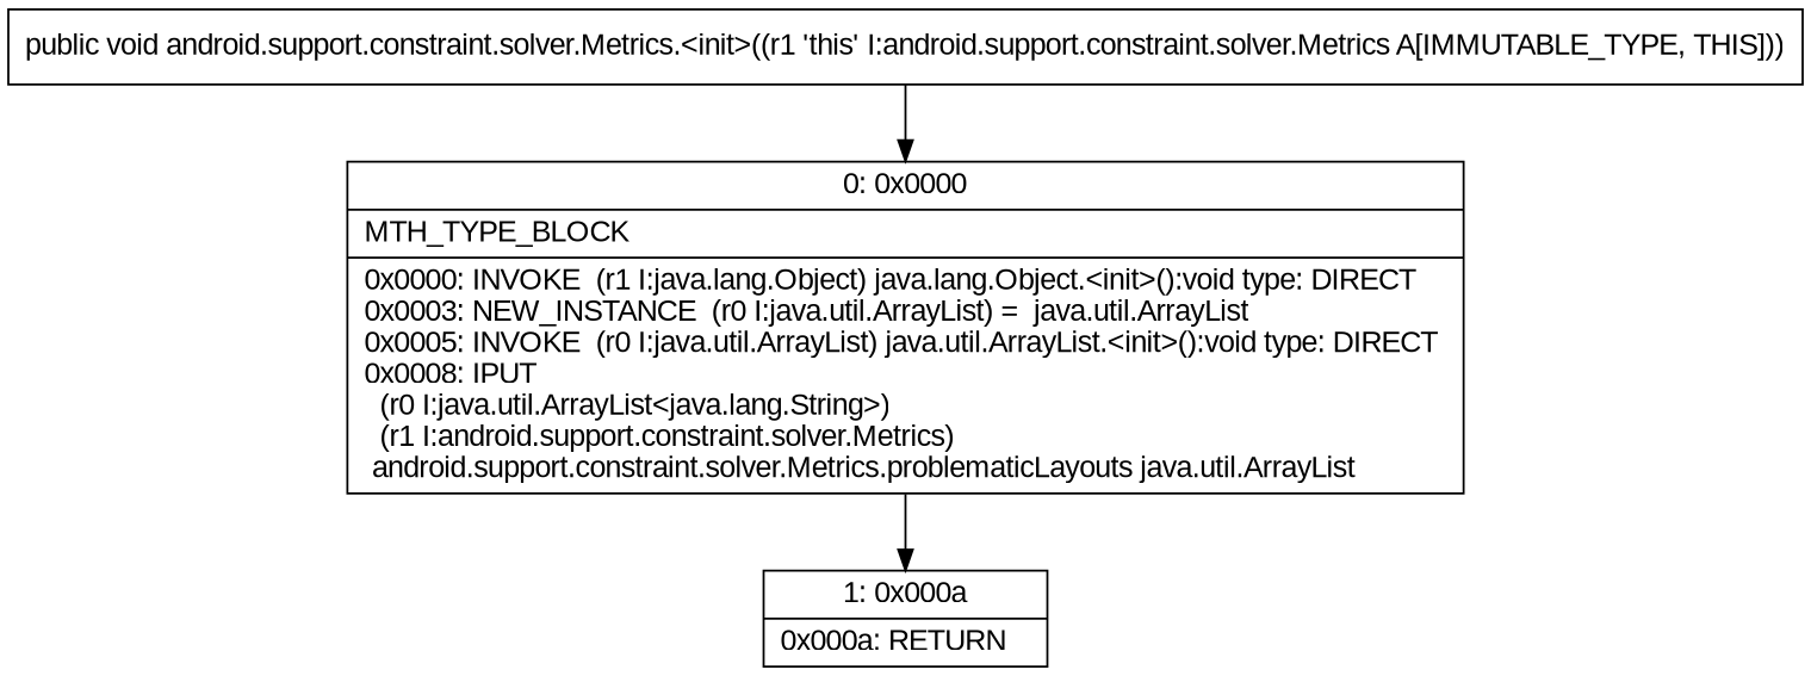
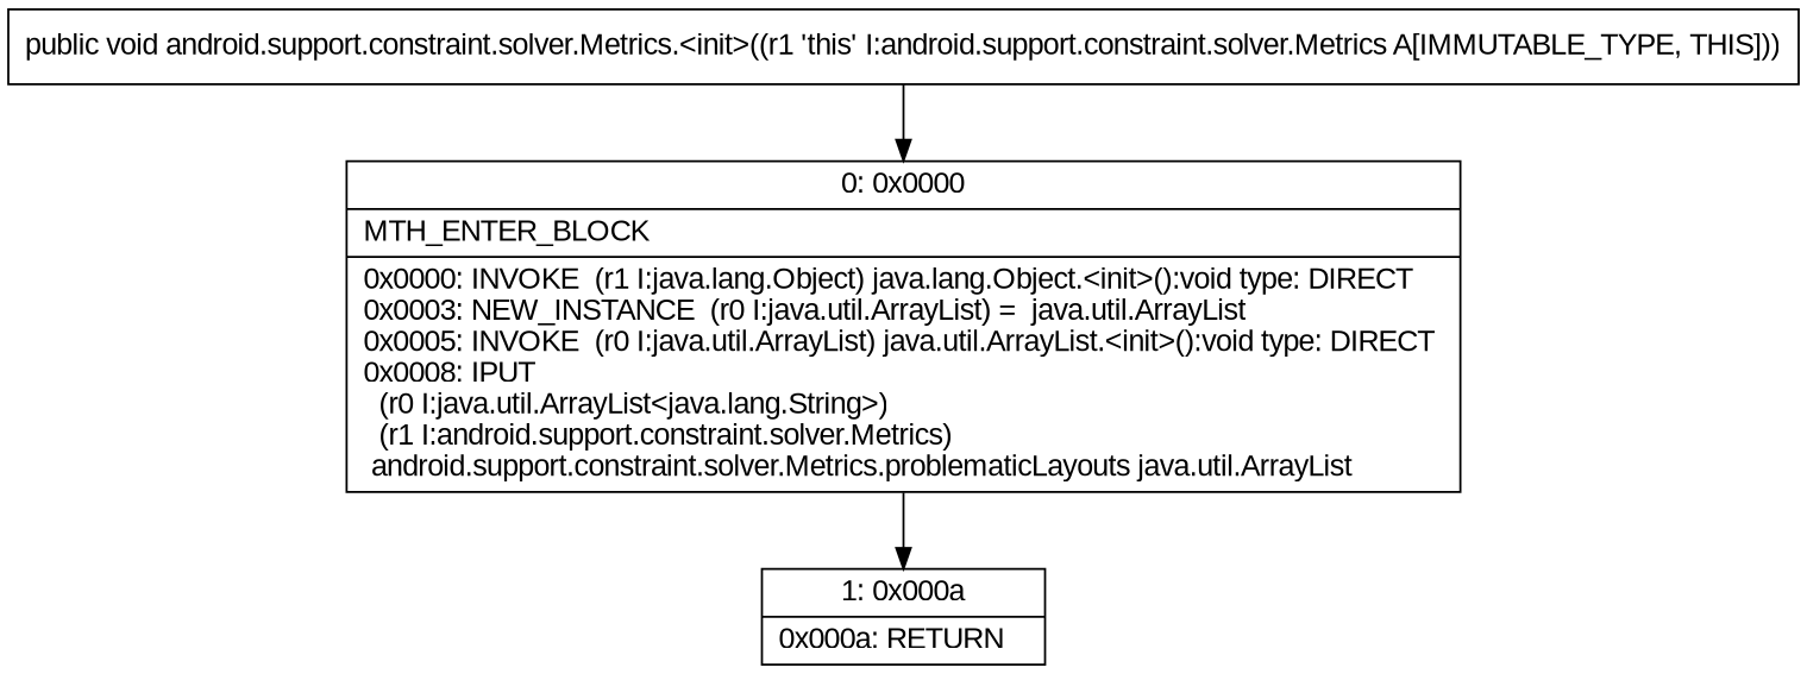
  digraph {
    fontname="Liberation Sans"
    node [shape=record fontname="Liberation Sans"]
    edge [fontname="Liberation Sans"]
-   n1 [label="{0\:\ 0x0000|MTH_TYPE_BLOCK\l|0x0000: INVOKE  (r1 I:java.lang.Object) java.lang.Object.\<init\>():void type: DIRECT \l0x0003: NEW_INSTANCE  (r0 I:java.util.ArrayList) =  java.util.ArrayList \l0x0005: INVOKE  (r0 I:java.util.ArrayList) java.util.ArrayList.\<init\>():void type: DIRECT \l0x0008: IPUT  \l  (r0 I:java.util.ArrayList\<java.lang.String\>)\l  (r1 I:android.support.constraint.solver.Metrics)\l android.support.constraint.solver.Metrics.problematicLayouts java.util.ArrayList \l}"]
+   n1 [label="{0\:\ 0x0000|MTH_ENTER_BLOCK\l|0x0000: INVOKE  (r1 I:java.lang.Object) java.lang.Object.\<init\>():void type: DIRECT \l0x0003: NEW_INSTANCE  (r0 I:java.util.ArrayList) =  java.util.ArrayList \l0x0005: INVOKE  (r0 I:java.util.ArrayList) java.util.ArrayList.\<init\>():void type: DIRECT \l0x0008: IPUT  \l  (r0 I:java.util.ArrayList\<java.lang.String\>)\l  (r1 I:android.support.constraint.solver.Metrics)\l android.support.constraint.solver.Metrics.problematicLayouts java.util.ArrayList \l}"]
    n2 [label="{1\:\ 0x000a|0x000a: RETURN   \l}"]
    n3 [label="{public void android.support.constraint.solver.Metrics.\<init\>((r1 'this' I:android.support.constraint.solver.Metrics A[IMMUTABLE_TYPE, THIS])) }"]
    n1 -> n2
    n3 -> n1
  }
